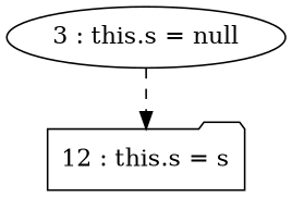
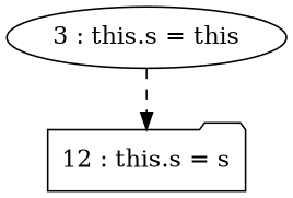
  digraph {
-   "3 : this.s = null" [shape=ellipse]
+   "3 : this.s = null" [shape=ellipse label="3 : this.s = this"]
    "12 : this.s = s" [shape=folder]
    "3 : this.s = null" -> "12 : this.s = s" [style=dashed]
  }
